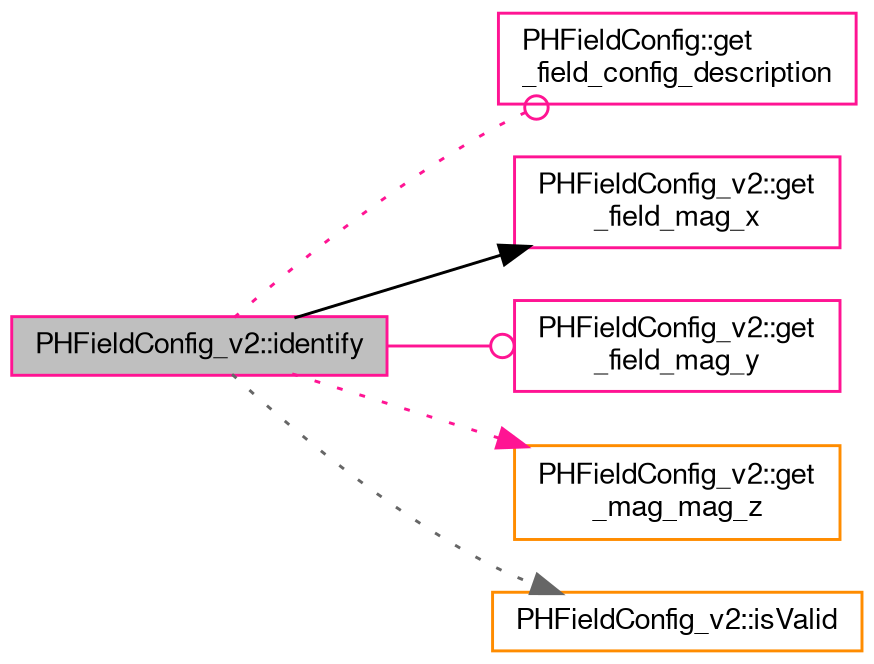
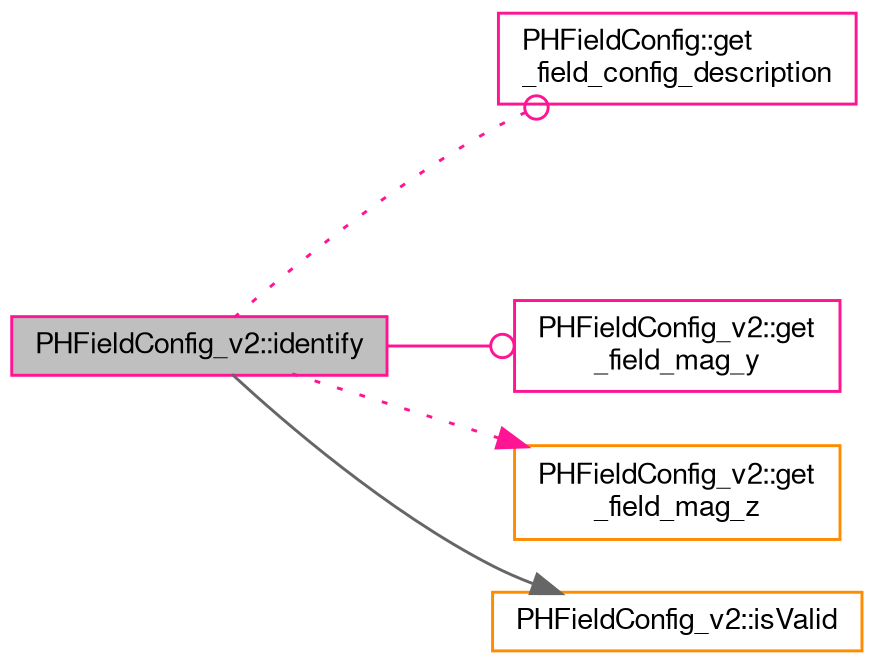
  digraph {
    rankdir=LR
    node [color=deeppink fontname=FreeSans fontsize=10 shape=record]
    edge [arrowhead=normal color=deeppink fontname=FreeSans fontsize=10 labelfontname=FreeSans labelfontsize=10 style=solid]
    n1 [fillcolor=grey75 fontcolor=black height=0.2 label="PHFieldConfig_v2::identify" style=filled width=0.4]
    n2 [height=0.2 label="PHFieldConfig::get\l_field_config_description" width=0.4]
-   n3 [height=0.2 label="PHFieldConfig_v2::get\l_field_mag_x" width=0.4]
    n4 [height=0.2 label="PHFieldConfig_v2::get\l_field_mag_y" width=0.4]
-   n5 [color=darkorange height=0.2 label="PHFieldConfig_v2::get\l_mag_mag_z" width=0.4]
+   n5 [color=darkorange height=0.2 label="PHFieldConfig_v2::get\l_field_mag_z" width=0.4]
    n6 [color=darkorange height=0.2 label="PHFieldConfig_v2::isValid" width=0.4]
    n1 -> n2 [arrowhead=odot style=dotted]
-   n1 -> n3 [color=black]
    n1 -> n4 [arrowhead=odot]
    n1 -> n5 [style=dotted]
-   n1 -> n6 [color=gray40 style=dotted]
+   n1 -> n6 [color=gray40]
  }
